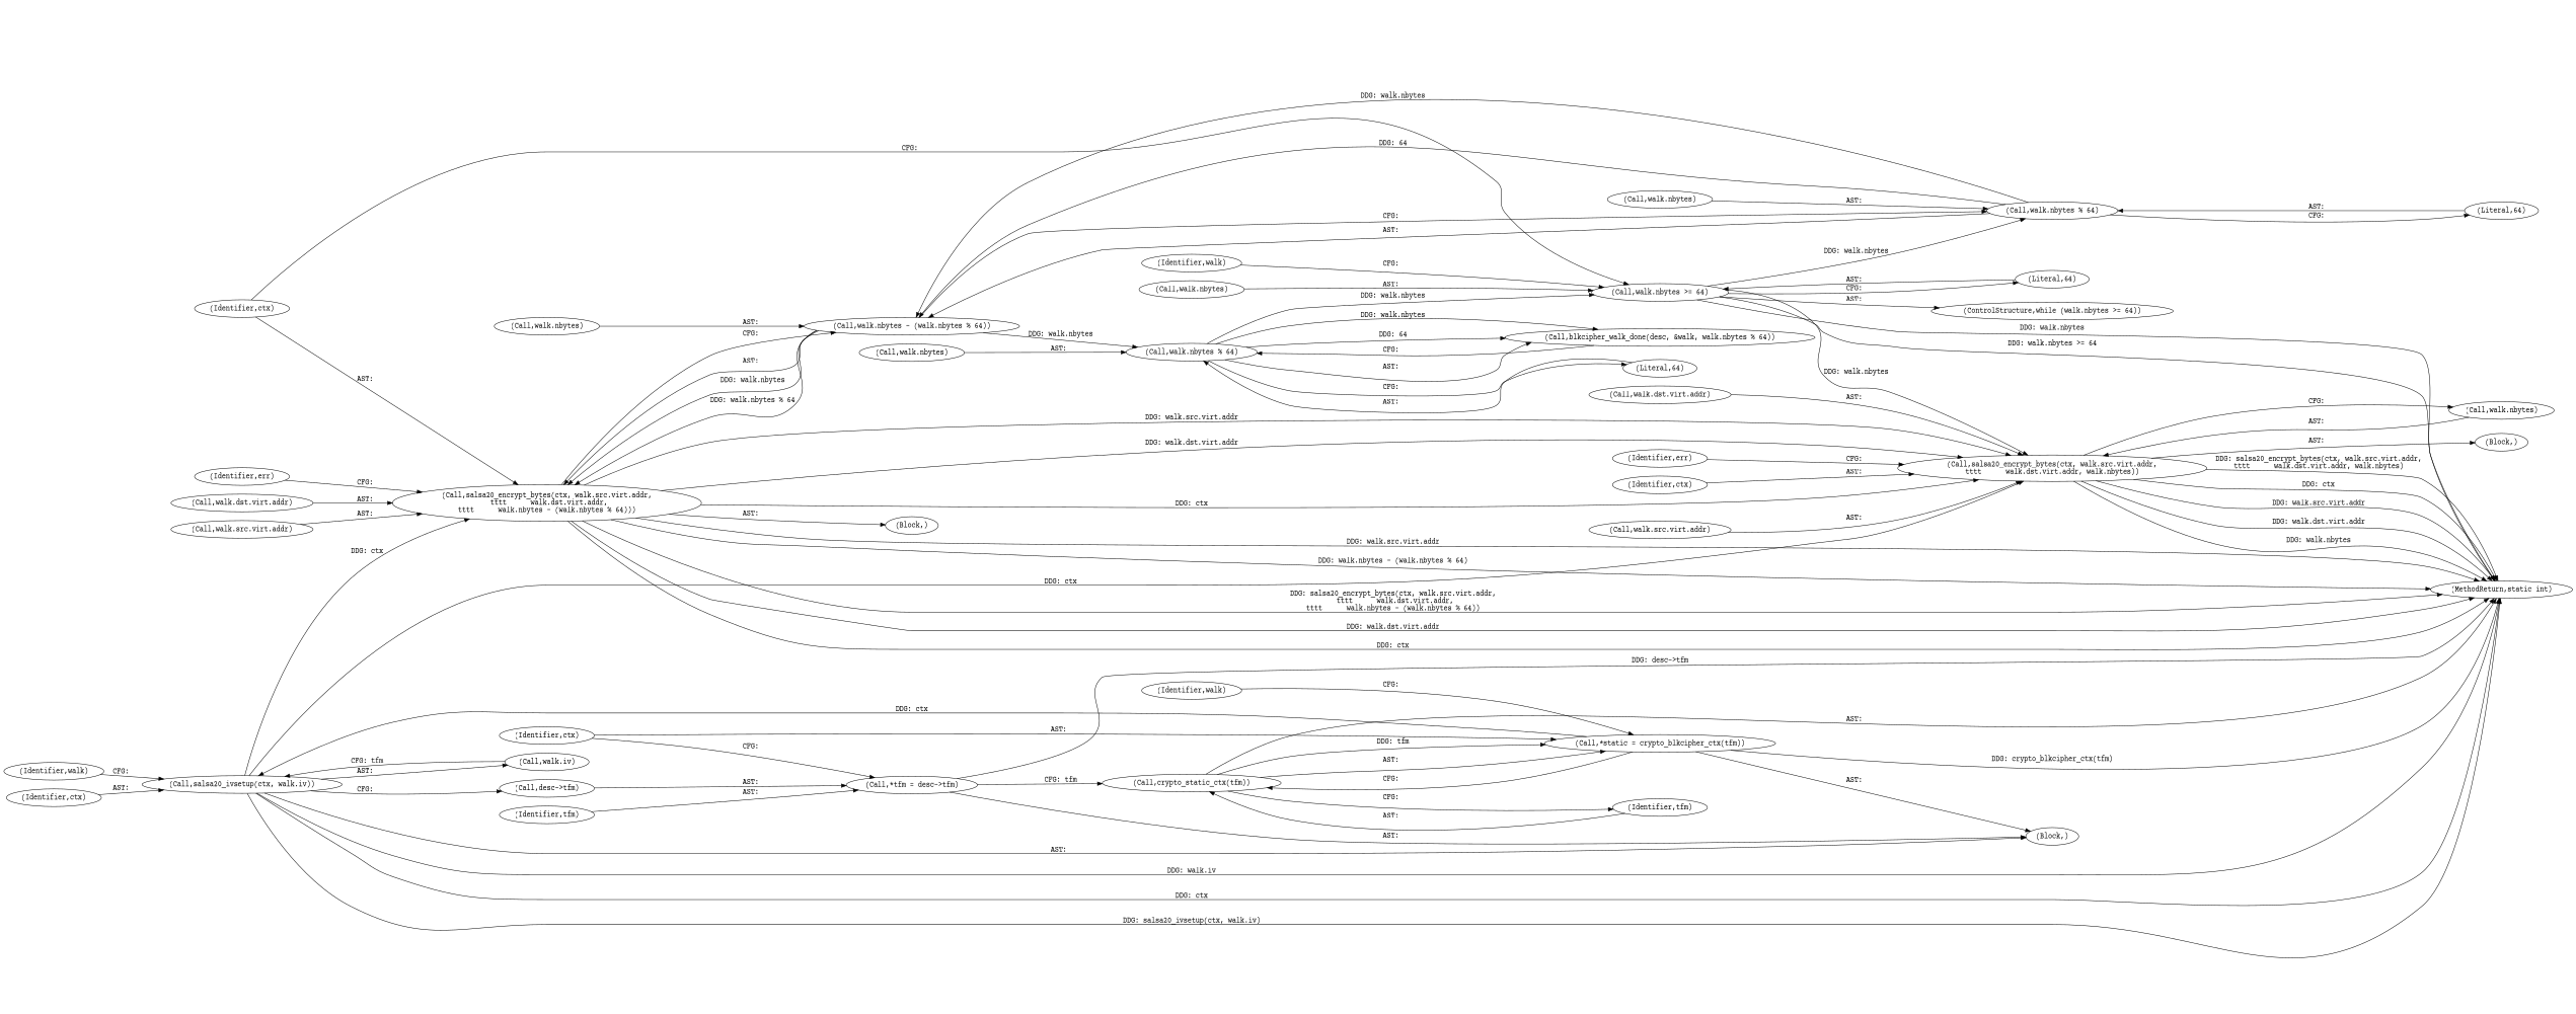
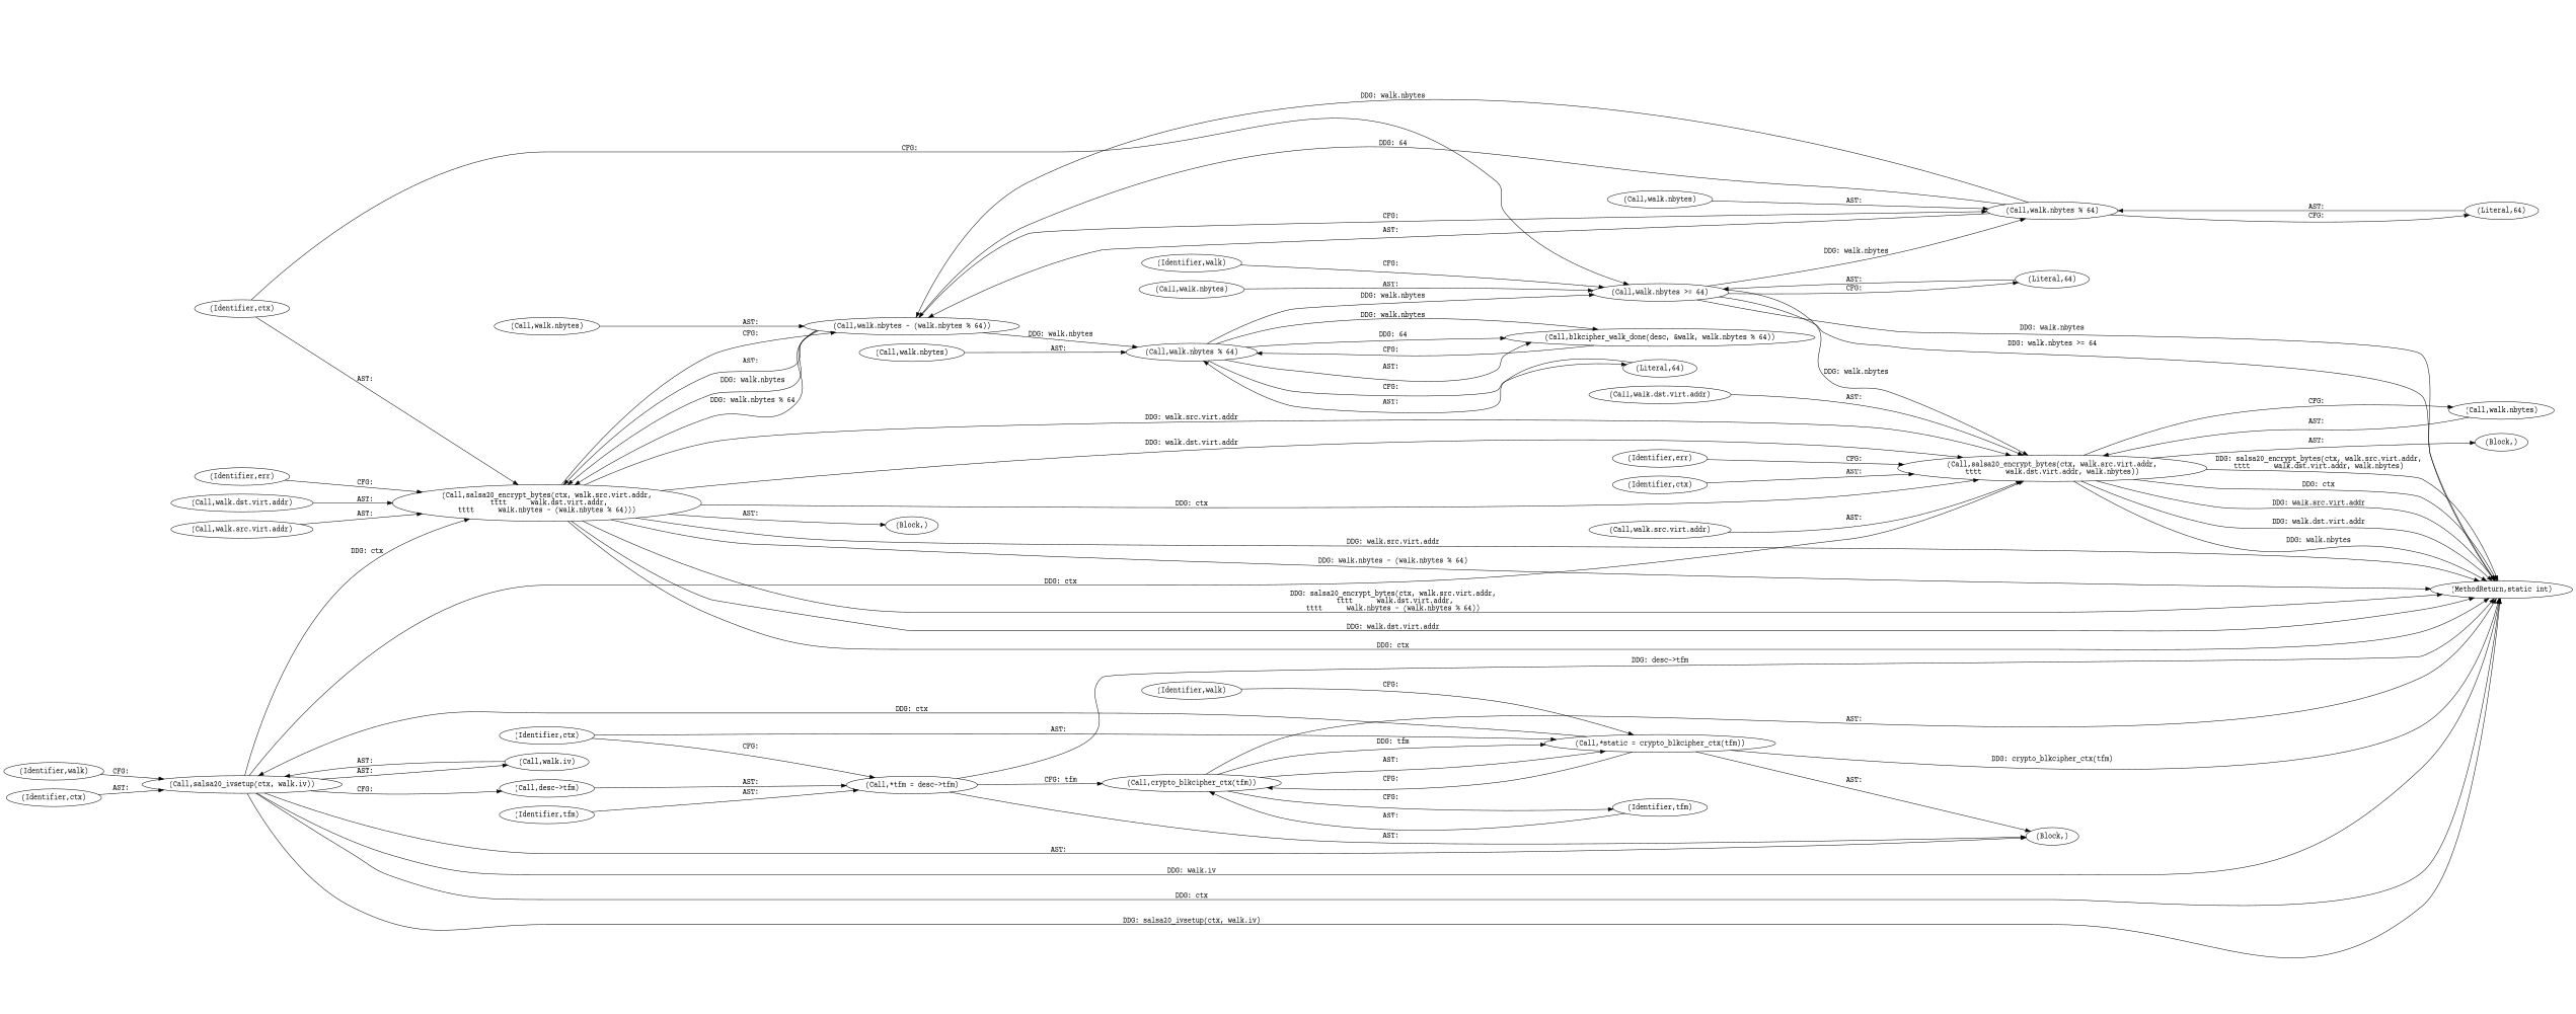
  digraph {
    fontname="Courier Prime"
    rankdir=LR
    node [fontname="Courier Prime"]
    edge [fontname="Courier Prime"]
    n1 [label="(Call,salsa20_encrypt_bytes(ctx, walk.src.virt.addr,\n\t\t\t\t      walk.dst.virt.addr, walk.nbytes))"]
    n2 [label="(Call,walk.nbytes)"]
    n3 [label="(MethodReturn,static int)"]
    n4 [label="(Block,)"]
    n5 [label="(Call,salsa20_ivsetup(ctx, walk.iv))"]
    n6 [label="(Call,salsa20_encrypt_bytes(ctx, walk.src.virt.addr,\n \t\t\t\t      walk.dst.virt.addr,\n\t\t\t\t      walk.nbytes - (walk.nbytes % 64)))"]
    n7 [label="(Call,walk.iv)"]
    n8 [label="(Block,)"]
    n9 [label="(Call,desc->tfm)"]
    n10 [label="(Call,walk.nbytes - (walk.nbytes % 64))"]
    n11 [label="(Block,)"]
    n12 [label="(Call,*static = crypto_blkcipher_ctx(tfm))"]
-   n13 [label="(Call,crypto_static_ctx(tfm))"]
+   n13 [label="(Call,crypto_blkcipher_ctx(tfm))"]
    n14 [label="(Identifier,tfm)"]
    n15 [label="(Call,*tfm = desc->tfm)"]
    n16 [label="(Call,walk.nbytes % 64)"]
    n17 [label="(Call,walk.nbytes % 64)"]
    n18 [label="(Literal,64)"]
    n19 [label="(Call,walk.nbytes >= 64)"]
    n20 [label="(Literal,64)"]
    n21 [label="(Call,blkcipher_walk_done(desc, &walk, walk.nbytes % 64))"]
    n22 [label="(Literal,64)"]
-   n23 [label="(ControlStructure,while (walk.nbytes >= 64))"]
    n24 [label="(Call,walk.src.virt.addr)"]
    n25 [label="(Call,walk.src.virt.addr)"]
    n26 [label="(Call,walk.nbytes)"]
    n27 [label="(Identifier,ctx)"]
    n28 [label="(Call,walk.dst.virt.addr)"]
    n29 [label="(Call,walk.nbytes)"]
    n30 [label="(Identifier,tfm)"]
    n31 [label="(Identifier,err)"]
    n32 [label="(Call,walk.nbytes)"]
    n33 [label="(Identifier,walk)"]
    n34 [label="(Identifier,err)"]
    n35 [label="(Identifier,walk)"]
    n36 [label="(Identifier,ctx)"]
    n37 [label="(Identifier,walk)"]
    n38 [label="(Identifier,ctx)"]
    n39 [label="(Call,walk.dst.virt.addr)"]
    n40 [label="(Identifier,ctx)"]
    n41 [label="(Call,walk.nbytes)"]
    n1 -> n2 [label="CFG: "]
    n1 -> n3 [label="DDG: salsa20_encrypt_bytes(ctx, walk.src.virt.addr,\n\t\t\t\t      walk.dst.virt.addr, walk.nbytes)"]
    n1 -> n3 [label="DDG: ctx"]
    n1 -> n3 [label="DDG: walk.src.virt.addr"]
    n1 -> n3 [label="DDG: walk.dst.virt.addr"]
    n1 -> n3 [label="DDG: walk.nbytes"]
    n1 -> n4 [label="AST: "]
    n2 -> n1 [label="AST: "]
    n5 -> n1 [label="DDG: ctx"]
    n5 -> n3 [label="DDG: salsa20_ivsetup(ctx, walk.iv)"]
    n5 -> n3 [label="DDG: walk.iv"]
    n5 -> n3 [label="DDG: ctx"]
    n5 -> n6 [label="DDG: ctx"]
    n5 -> n7 [label="AST: "]
    n5 -> n8 [label="AST: "]
    n5 -> n9 [label="CFG: "]
    n6 -> n1 [label="DDG: ctx"]
    n6 -> n1 [label="DDG: walk.src.virt.addr"]
    n6 -> n1 [label="DDG: walk.dst.virt.addr"]
    n6 -> n3 [label="DDG: walk.src.virt.addr"]
    n6 -> n3 [label="DDG: walk.nbytes - (walk.nbytes % 64)"]
    n6 -> n3 [label="DDG: salsa20_encrypt_bytes(ctx, walk.src.virt.addr,\n \t\t\t\t      walk.dst.virt.addr,\n\t\t\t\t      walk.nbytes - (walk.nbytes % 64))"]
    n6 -> n3 [label="DDG: walk.dst.virt.addr"]
    n6 -> n3 [label="DDG: ctx"]
    n6 -> n10 [label="CFG: "]
    n6 -> n11 [label="AST: "]
-   n7 -> n5 [label="CFG: tfm"]
+   n7 -> n5 [label="AST: "]
    n9 -> n15 [label="AST: "]
    n10 -> n6 [label="AST: "]
    n10 -> n6 [label="DDG: walk.nbytes"]
    n10 -> n6 [label="DDG: walk.nbytes % 64"]
    n10 -> n16 [label="CFG: "]
    n10 -> n17 [label="DDG: walk.nbytes"]
    n12 -> n3 [label="DDG: crypto_blkcipher_ctx(tfm)"]
    n12 -> n5 [label="DDG: ctx"]
    n12 -> n8 [label="AST: "]
    n12 -> n13 [label="CFG: "]
    n13 -> n3 [label="AST: "]
    n13 -> n12 [label="AST: "]
    n13 -> n12 [label="DDG: tfm"]
    n13 -> n14 [label="CFG: "]
    n14 -> n13 [label="AST: "]
    n15 -> n3 [label="DDG: desc->tfm"]
    n15 -> n8 [label="AST: "]
    n15 -> n13 [label="CFG: tfm"]
    n16 -> n10 [label="AST: "]
    n16 -> n10 [label="DDG: walk.nbytes"]
    n16 -> n10 [label="DDG: 64"]
    n16 -> n18 [label="CFG: "]
    n17 -> n19 [label="DDG: walk.nbytes"]
    n17 -> n20 [label="CFG: "]
    n17 -> n21 [label="AST: "]
    n17 -> n21 [label="DDG: walk.nbytes"]
    n17 -> n21 [label="DDG: 64"]
    n18 -> n16 [label="AST: "]
    n19 -> n1 [label="DDG: walk.nbytes"]
    n19 -> n3 [label="DDG: walk.nbytes"]
    n19 -> n3 [label="DDG: walk.nbytes >= 64"]
    n19 -> n16 [label="DDG: walk.nbytes"]
    n19 -> n22 [label="CFG: "]
-   n19 -> n23 [label="AST: "]
    n20 -> n17 [label="AST: "]
    n21 -> n17 [label="CFG: "]
    n22 -> n19 [label="AST: "]
    n24 -> n6 [label="AST: "]
    n25 -> n1 [label="AST: "]
    n26 -> n10 [label="AST: "]
    n27 -> n12 [label="AST: "]
    n27 -> n15 [label="CFG: "]
    n28 -> n1 [label="AST: "]
    n29 -> n17 [label="AST: "]
    n30 -> n15 [label="AST: "]
    n31 -> n6 [label="CFG: "]
    n32 -> n16 [label="AST: "]
    n33 -> n5 [label="CFG: "]
    n34 -> n1 [label="CFG: "]
    n35 -> n12 [label="CFG: "]
    n36 -> n5 [label="AST: "]
    n37 -> n19 [label="CFG: "]
    n38 -> n1 [label="AST: "]
    n39 -> n6 [label="AST: "]
    n40 -> n6 [label="AST: "]
    n40 -> n19 [label="CFG: "]
    n41 -> n19 [label="AST: "]
  }
